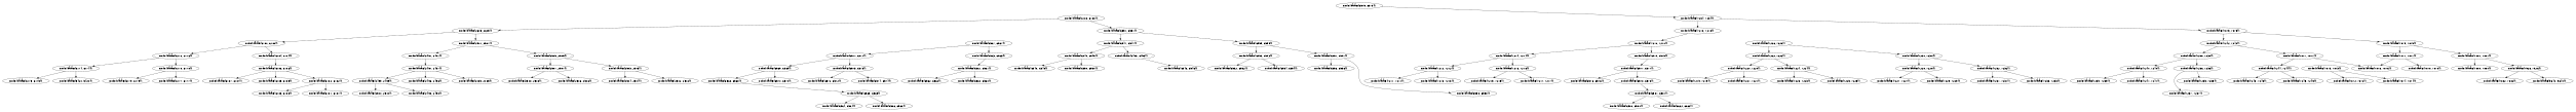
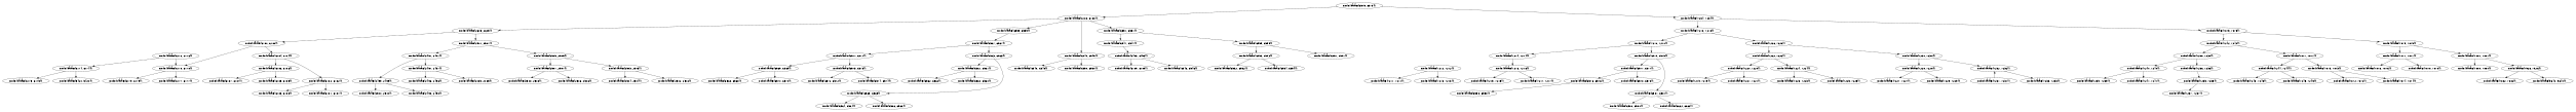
  digraph {
    n1 [label="Node{data=[6575, 6575]}"]
    n2 [label="Node{data=[6188, 6188]}"]
    n3 [label="Node{data=[7234, 7234]}"]
    n4 [label="Node{data=[2605, 2605]}"]
+   n5 [label="Node{data=[6559, 6559]}"]
    n6 [label="Node{data=[6551, 6551]}"]
    n7 [label="Node{data=[7218, 7218]}"]
    n8 [label="Node{data=[7875, 7875]}"]
    n9 [label="Node{data=[2501, 2501]}"]
    n10 [label="Node{data=[6180, 6180]}"]
    n11 [label="Node{data=[6567, 6567]}"]
    n12 [label="Node{data=[2497, 2497]}"]
    n13 [label="Node{data=[2505, 2505]}"]
    n14 [label="Node{data=[6176, 6176]}"]
    n15 [label="Node{data=[6184, 6184]}"]
    n16 [label="Node{data=[2457, 2457]}"]
    n17 [label="Node{data=[2499, 2499]}"]
    n18 [label="Node{data=[2503, 2503]}"]
    n19 [label="Node{data=[2507, 2507]}"]
    n20 [label="Node{data=[2085, 2085]}"]
    n21 [label="Node{data=[2496, 2496]}"]
    n22 [label="Node{data=[2498, 2498]}"]
    n23 [label="Node{data=[2500, 2500]}"]
    n24 [label="Node{data=[2502, 2502]}"]
    n25 [label="Node{data=[2504, 2504]}"]
    n26 [label="Node{data=[2506, 2506]}"]
    n27 [label="Node{data=[2508, 2508]}"]
    n28 [label="Node{data=[6174, 6174]}"]
    n29 [label="Node{data=[6178, 6178]}"]
    n30 [label="Node{data=[6182, 6182]}"]
    n31 [label="Node{data=[6186, 6186]}"]
    n32 [label="Node{data=[5420, 5420]}"]
    n33 [label="Node{data=[6175, 6175]}"]
    n34 [label="Node{data=[6177, 6177]}"]
    n35 [label="Node{data=[6179, 6179]}"]
    n36 [label="Node{data=[6181, 6181]}"]
    n37 [label="Node{data=[6183, 6183]}"]
    n38 [label="Node{data=[6185, 6185]}"]
    n39 [label="Node{data=[6187, 6187]}"]
    n40 [label="Node{data=[6547, 6547]}"]
    n41 [label="Node{data=[6555, 6555]}"]
    n42 [label="Node{data=[6563, 6563]}"]
    n43 [label="Node{data=[6571, 6571]}"]
    n44 [label="Node{data=[6453, 6453]}"]
    n45 [label="Node{data=[6549, 6549]}"]
    n46 [label="Node{data=[6553, 6553]}"]
    n47 [label="Node{data=[6557, 6557]}"]
+   n48 [label="Node{data=[6189, 6189]}"]
    n49 [label="Node{data=[6546, 6546]}"]
    n50 [label="Node{data=[6548, 6548]}"]
    n51 [label="Node{data=[6550, 6550]}"]
    n52 [label="Node{data=[6552, 6552]}"]
    n53 [label="Node{data=[6554, 6554]}"]
-   n54 [label="Node{data=[6556, 6556]}"]
    n55 [label="Node{data=[6558, 6558]}"]
    n56 [label="Node{data=[6561, 6561]}"]
    n57 [label="Node{data=[6565, 6565]}"]
    n58 [label="Node{data=[6569, 6569]}"]
    n59 [label="Node{data=[6573, 6573]}"]
    n60 [label="Node{data=[6560, 6560]}"]
    n61 [label="Node{data=[6562, 6562]}"]
    n62 [label="Node{data=[6564, 6564]}"]
    n63 [label="Node{data=[6566, 6566]}"]
    n64 [label="Node{data=[6568, 6568]}"]
    n65 [label="Node{data=[6570, 6570]}"]
    n66 [label="Node{data=[6572, 6572]}"]
    n67 [label="Node{data=[6574, 6574]}"]
    n68 [label="Node{data=[7210, 7210]}"]
    n69 [label="Node{data=[7226, 7226]}"]
    n70 [label="Node{data=[7242, 7242]}"]
    n71 [label="Node{data=[7879, 7879]}"]
    n72 [label="Node{data=[6579, 6579]}"]
    n73 [label="Node{data=[7214, 7214]}"]
    n74 [label="Node{data=[7222, 7222]}"]
    n75 [label="Node{data=[7230, 7230]}"]
    n76 [label="Node{data=[6577, 6577]}"]
    n77 [label="Node{data=[6581, 6581]}"]
    n78 [label="Node{data=[7212, 7212]}"]
    n79 [label="Node{data=[7216, 7216]}"]
    n80 [label="Node{data=[6576, 6576]}"]
    n81 [label="Node{data=[6578, 6578]}"]
    n82 [label="Node{data=[6580, 6580]}"]
    n83 [label="Node{data=[6662, 6662]}"]
    n84 [label="Node{data=[7211, 7211]}"]
    n85 [label="Node{data=[7213, 7213]}"]
    n86 [label="Node{data=[7215, 7215]}"]
    n87 [label="Node{data=[7217, 7217]}"]
    n88 [label="Node{data=[7220, 7220]}"]
    n89 [label="Node{data=[7224, 7224]}"]
    n90 [label="Node{data=[7228, 7228]}"]
    n91 [label="Node{data=[7232, 7232]}"]
    n92 [label="Node{data=[7219, 7219]}"]
    n93 [label="Node{data=[7221, 7221]}"]
    n94 [label="Node{data=[7223, 7223]}"]
    n95 [label="Node{data=[7225, 7225]}"]
    n96 [label="Node{data=[7227, 7227]}"]
    n97 [label="Node{data=[7229, 7229]}"]
    n98 [label="Node{data=[7231, 7231]}"]
    n99 [label="Node{data=[7233, 7233]}"]
    n100 [label="Node{data=[7238, 7238]}"]
    n101 [label="Node{data=[7871, 7871]}"]
    n102 [label="Node{data=[7877, 7877]}"]
    n103 [label="Node{data=[7881, 7881]}"]
    n104 [label="Node{data=[7236, 7236]}"]
    n105 [label="Node{data=[7240, 7240]}"]
    n106 [label="Node{data=[7244, 7244]}"]
    n107 [label="Node{data=[7873, 7873]}"]
    n108 [label="Node{data=[7235, 7235]}"]
    n109 [label="Node{data=[7237, 7237]}"]
    n110 [label="Node{data=[7239, 7239]}"]
    n111 [label="Node{data=[7241, 7241]}"]
    n112 [label="Node{data=[7243, 7243]}"]
    n113 [label="Node{data=[7245, 7245]}"]
    n114 [label="Node{data=[7872, 7872]}"]
    n115 [label="Node{data=[7874, 7874]}"]
    n116 [label="Node{data=[7876, 7876]}"]
    n117 [label="Node{data=[7878, 7878]}"]
    n118 [label="Node{data=[7880, 7880]}"]
    n119 [label="Node{data=[7926, 7926]}"]
    n120 [label="Node{data=[7882, 7882]}"]
    n121 [label="Node{data=[9640, 9640]}"]
+   n1 -> n2
    n1 -> n3
    n2 -> n4
+   n2 -> n5
    n2 -> n6
    n3 -> n7
    n3 -> n8
    n4 -> n9
    n4 -> n10
+   n5 -> n11
    n6 -> n40
    n6 -> n41
    n7 -> n68
+   n7 -> n69
    n8 -> n70
    n8 -> n71
    n9 -> n12
    n9 -> n13
-   n10 -> n14
+   n10 -> n29
    n10 -> n15
    n11 -> n42
    n11 -> n43
    n12 -> n16
-   n16 -> n17
+   n12 -> n17
    n13 -> n18
    n13 -> n19
    n14 -> n28
    n14 -> n29
-   n31 -> n30
+   n15 -> n30
    n15 -> n31
    n16 -> n20
    n16 -> n21
    n17 -> n22
    n17 -> n23
    n18 -> n24
    n18 -> n25
    n19 -> n26
    n19 -> n27
    n28 -> n32
    n28 -> n33
    n29 -> n34
    n29 -> n35
    n30 -> n36
    n30 -> n37
    n31 -> n38
    n31 -> n39
    n40 -> n44
-   n40 -> n45
+   n2 -> n45
    n41 -> n46
    n41 -> n47
    n42 -> n56
-   n64 -> n57
+   n42 -> n57
    n43 -> n58
    n43 -> n59
+   n44 -> n48
    n44 -> n49
    n45 -> n50
    n45 -> n51
    n46 -> n52
    n46 -> n53
-   n47 -> n54
-   n47 -> n55
+   n80 -> n55
    n56 -> n60
    n56 -> n61
    n57 -> n62
    n57 -> n63
    n58 -> n64
    n58 -> n65
    n59 -> n66
    n59 -> n67
    n68 -> n72
    n68 -> n73
    n69 -> n74
    n69 -> n75
    n70 -> n100
    n70 -> n101
    n71 -> n102
    n71 -> n103
    n72 -> n76
-   n81 -> n77
-   n73 -> n78
+   n72 -> n77
    n73 -> n79
    n74 -> n88
    n74 -> n89
    n75 -> n90
    n75 -> n91
    n76 -> n80
    n76 -> n81
    n77 -> n82
    n77 -> n83
    n78 -> n84
    n78 -> n85
    n79 -> n86
    n79 -> n87
    n88 -> n92
    n88 -> n93
    n89 -> n94
    n89 -> n95
    n90 -> n96
    n90 -> n97
-   n91 -> n98
+   n98 -> n91
    n91 -> n99
    n100 -> n104
    n100 -> n105
    n101 -> n106
-   n101 -> n116
+   n101 -> n107
    n102 -> n116
    n102 -> n117
    n103 -> n118
    n103 -> n119
    n104 -> n108
-   n104 -> n109
+   n108 -> n109
    n105 -> n110
    n105 -> n111
    n106 -> n112
    n106 -> n113
    n107 -> n114
    n107 -> n115
    n119 -> n120
    n119 -> n121
  }
